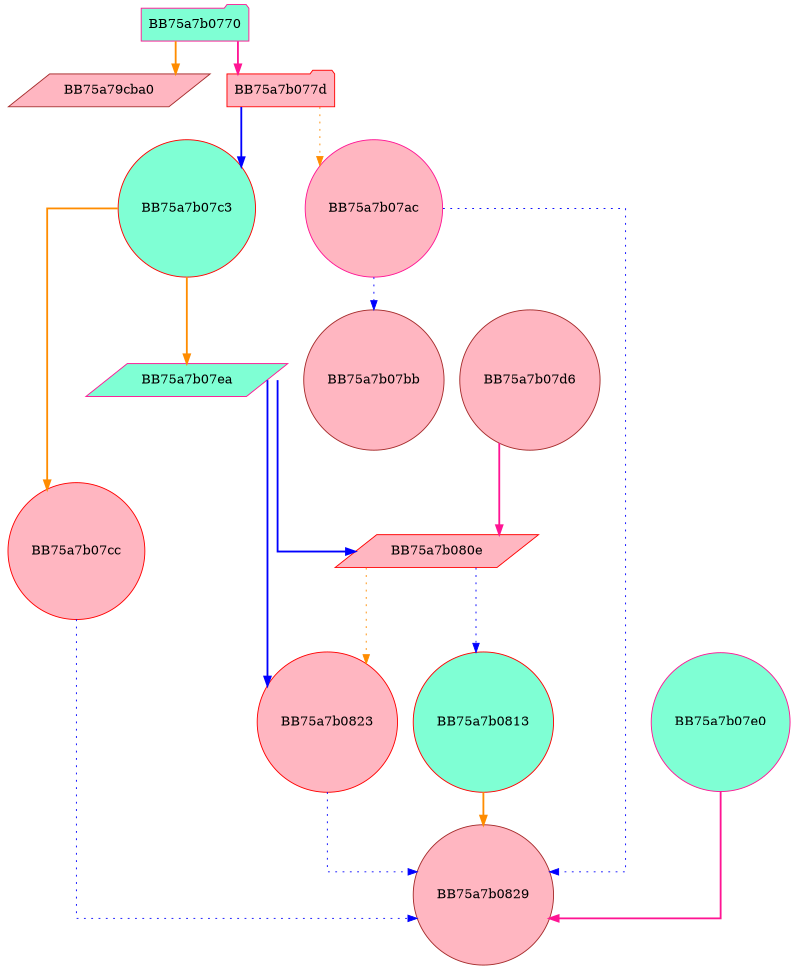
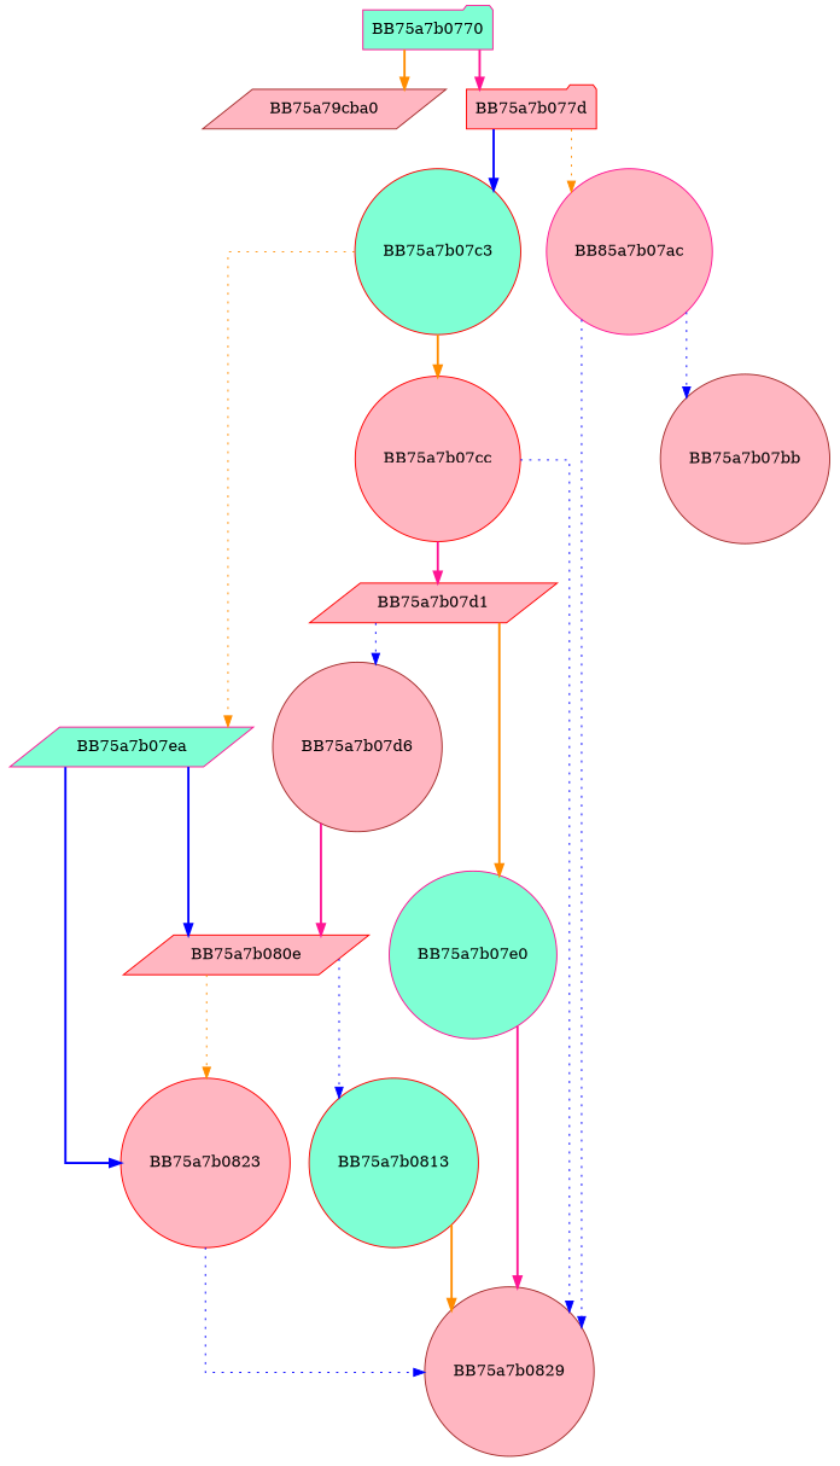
  digraph {
    splines=ortho
    node [color=red fillcolor=lightpink shape=circle style=filled]
    edge [color=blue style=bold]
    BB75a7b0770 [color=deeppink fillcolor=aquamarine shape=folder]
    BB75a79cba0 [color=brown shape=parallelogram]
    BB75a7b077d [shape=folder]
    BB75a7b07c3 [fillcolor=aquamarine]
-   BB75a7b07ac [color=deeppink]
+   BB75a7b07ac [color=deeppink label=BB85a7b07ac]
    BB75a7b07ea [color=deeppink fillcolor=aquamarine shape=parallelogram]
    BB75a7b07cc
    BB75a7b0829 [color=brown]
    BB75a7b07bb [color=brown]
    BB75a7b0823
    BB75a7b080e [shape=parallelogram]
+   BB75a7b07d1 [shape=parallelogram]
    BB75a7b0813 [fillcolor=aquamarine]
    BB75a7b07e0 [color=deeppink fillcolor=aquamarine]
    BB75a7b07d6 [color=brown]
    BB75a7b0770 -> BB75a79cba0 [color=darkorange]
    BB75a7b0770 -> BB75a7b077d [color=deeppink]
    BB75a7b077d -> BB75a7b07c3
    BB75a7b077d -> BB75a7b07ac [color=darkorange style=dotted]
-   BB75a7b07c3 -> BB75a7b07ea [color=darkorange]
+   BB75a7b07c3 -> BB75a7b07ea [color=darkorange style=dotted]
    BB75a7b07c3 -> BB75a7b07cc [color=darkorange]
    BB75a7b07ac -> BB75a7b0829 [style=dotted]
    BB75a7b07ac -> BB75a7b07bb [style=dotted]
    BB75a7b07ea -> BB75a7b0823
    BB75a7b07ea -> BB75a7b080e
    BB75a7b07cc -> BB75a7b0829 [style=dotted]
+   BB75a7b07cc -> BB75a7b07d1 [color=deeppink]
    BB75a7b0823 -> BB75a7b0829 [style=dotted]
    BB75a7b080e -> BB75a7b0823 [color=darkorange style=dotted]
    BB75a7b080e -> BB75a7b0813 [style=dotted]
+   BB75a7b07d1 -> BB75a7b07e0 [color=darkorange]
+   BB75a7b07d1 -> BB75a7b07d6 [style=dotted]
    BB75a7b0813 -> BB75a7b0829 [color=darkorange]
    BB75a7b07e0 -> BB75a7b0829 [color=deeppink]
    BB75a7b07d6 -> BB75a7b080e [color=deeppink]
  }
